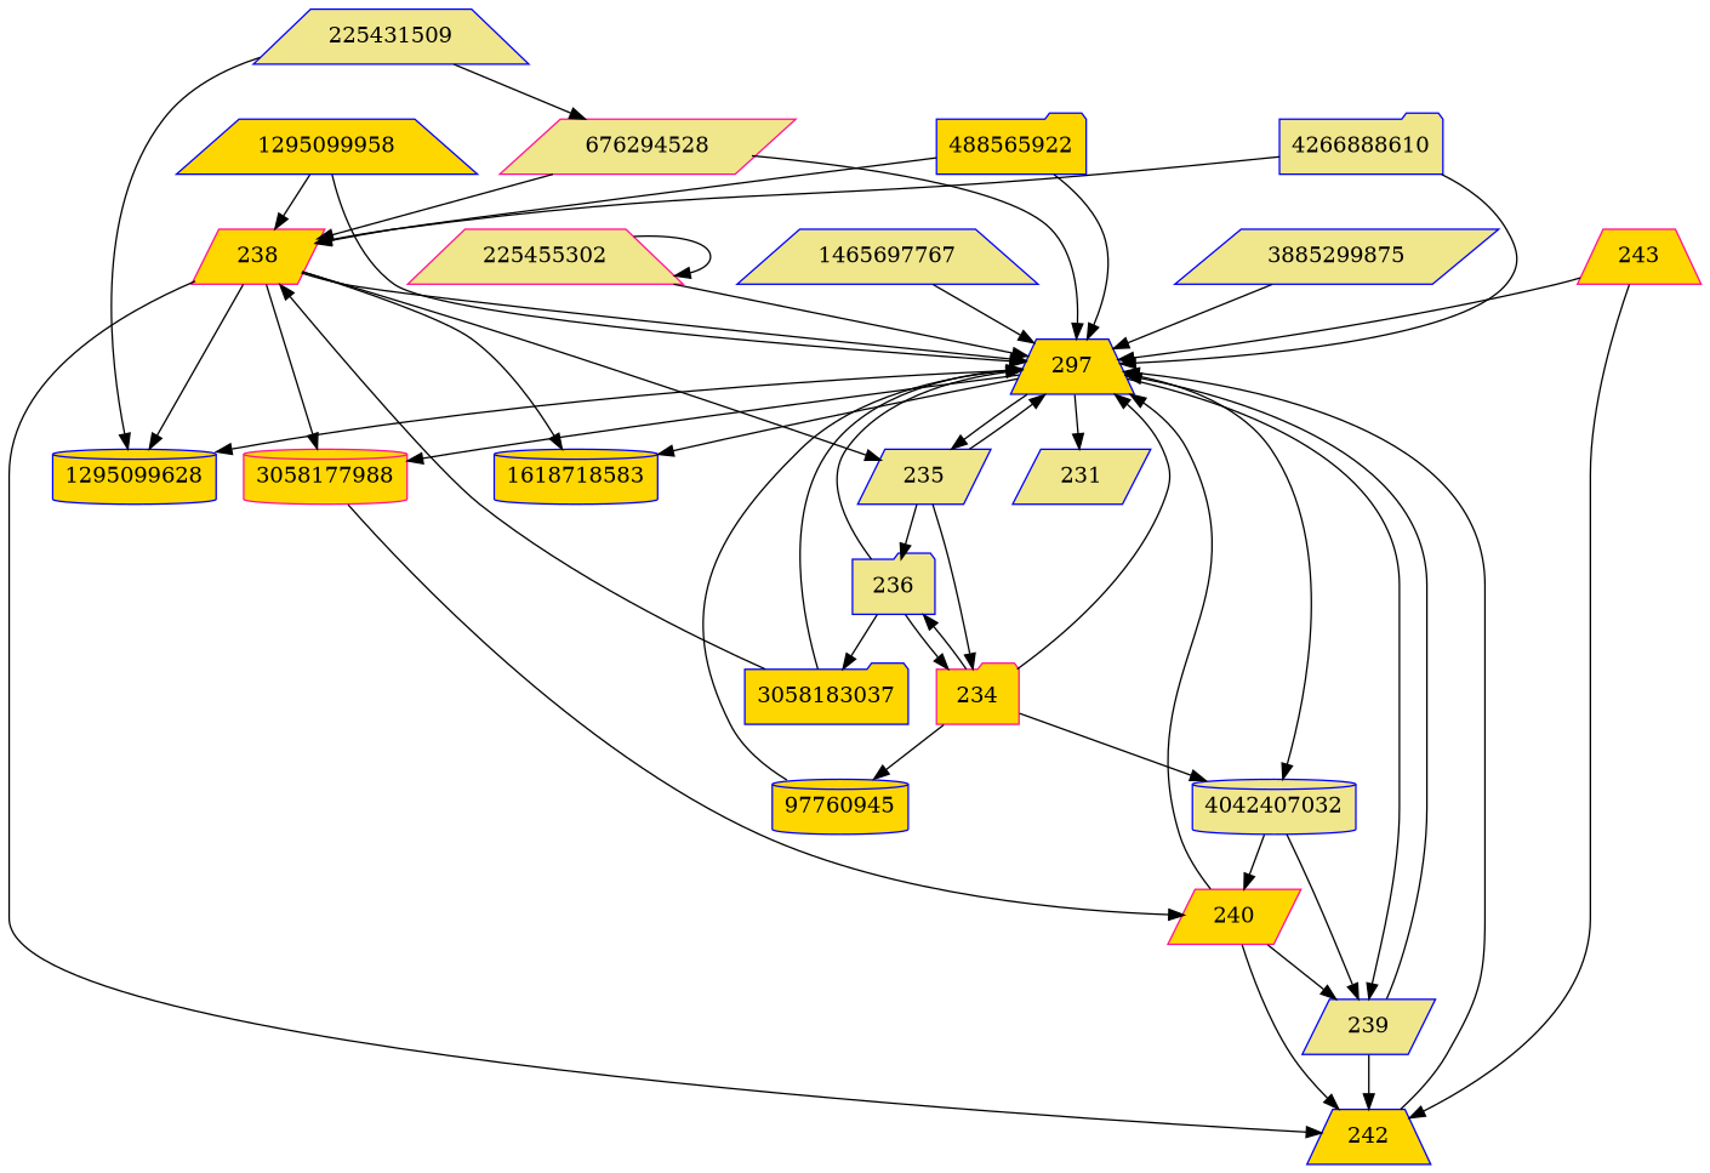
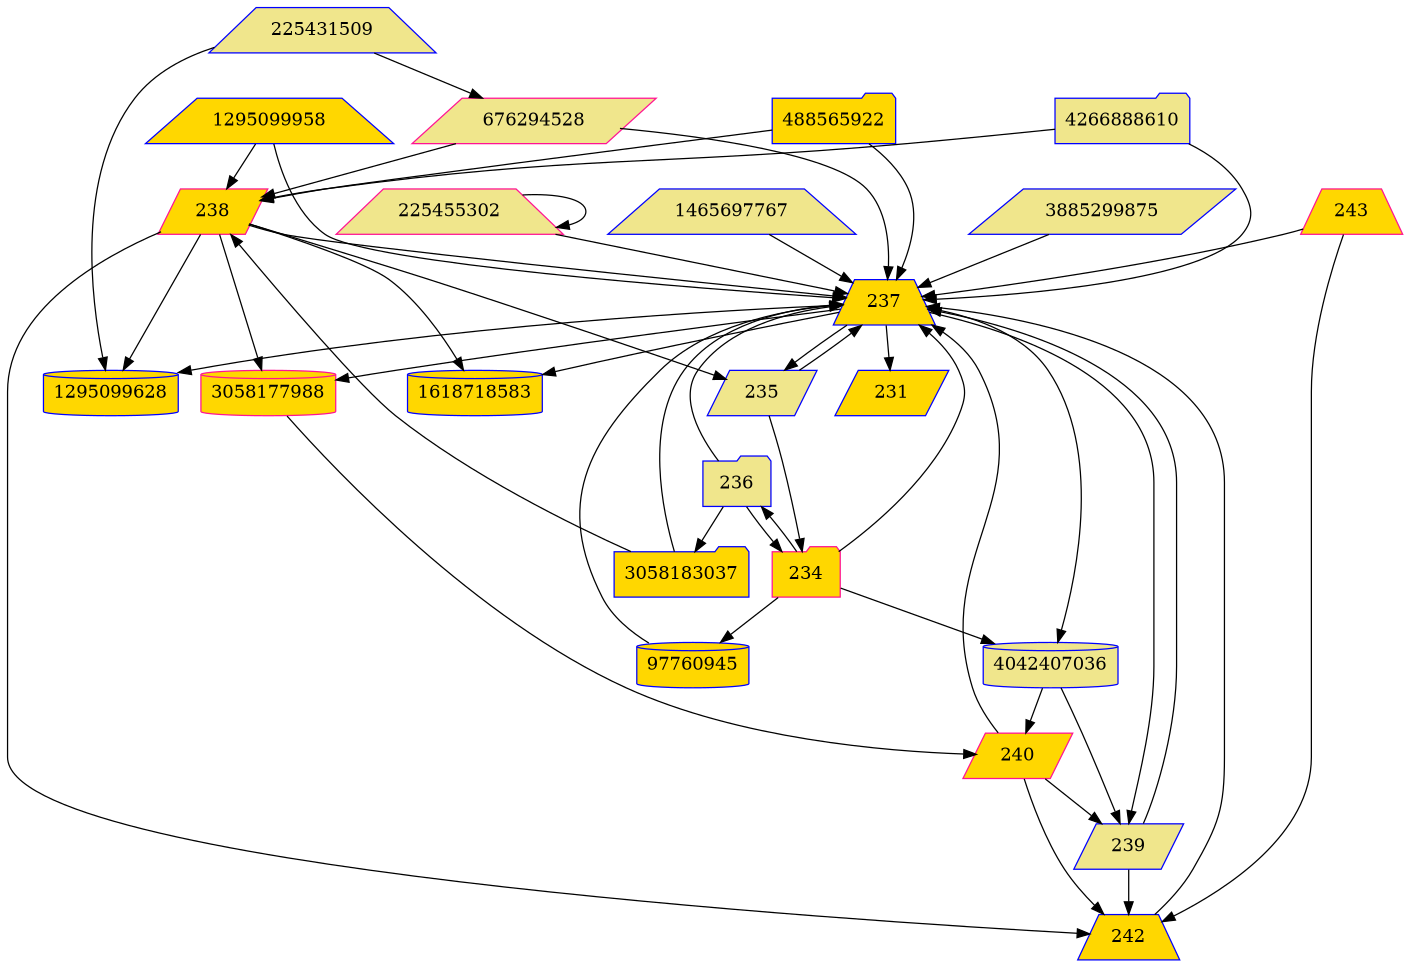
  digraph {
    node [color=blue fillcolor=gold shape=parallelogram style=filled]
    676294528 [color=deeppink fillcolor=khaki]
    238 [color=deeppink]
-   237 [shape=trapezium label=297]
+   237 [shape=trapezium]
    3058177988 [color=deeppink shape=cylinder]
    235 [fillcolor=khaki]
    242 [shape=trapezium]
    1618718583 [shape=cylinder]
    1295099628 [shape=cylinder]
-   4042407032 [fillcolor=khaki shape=cylinder]
+   4042407032 [fillcolor=khaki shape=cylinder label=4042407036]
    239 [fillcolor=khaki]
-   231 [fillcolor=khaki]
+   231
    488565922 [shape=folder]
    3885299875 [fillcolor=khaki]
    4266888610 [fillcolor=khaki shape=folder]
    97760945 [shape=cylinder]
    1295099958 [shape=trapezium]
    240 [color=deeppink]
    225455302 [color=deeppink fillcolor=khaki shape=trapezium]
    225431509 [fillcolor=khaki shape=trapezium]
    1465697767 [fillcolor=khaki shape=trapezium]
    234 [color=deeppink shape=folder]
    236 [fillcolor=khaki shape=folder]
    3058183037 [shape=folder]
    243 [color=deeppink shape=trapezium]
    676294528 -> 238
    676294528 -> 237
    238 -> 237
    238 -> 3058177988
    238 -> 235
    238 -> 242
    238 -> 1618718583
    238 -> 1295099628
    237 -> 3058177988
    237 -> 235
    237 -> 1618718583
    237 -> 1295099628
    237 -> 4042407032
    237 -> 239
    237 -> 231
    3058177988 -> 240
    235 -> 237
    235 -> 234
-   235 -> 236
    242 -> 237
    4042407032 -> 239
    4042407032 -> 240
    239 -> 237
    239 -> 242
    488565922 -> 238
    488565922 -> 237
    3885299875 -> 237
    4266888610 -> 238
    4266888610 -> 237
    97760945 -> 237
    1295099958 -> 238
    1295099958 -> 237
    240 -> 237
    240 -> 242
    240 -> 239
    225455302 -> 237
    225455302 -> 225455302
    225431509 -> 676294528
    225431509 -> 1295099628
    1465697767 -> 237
    234 -> 237
    234 -> 4042407032
    234 -> 97760945
    234 -> 236
    236 -> 237
    236 -> 234
    236 -> 3058183037
    3058183037 -> 238
    3058183037 -> 237
    243 -> 237
    243 -> 242
  }
